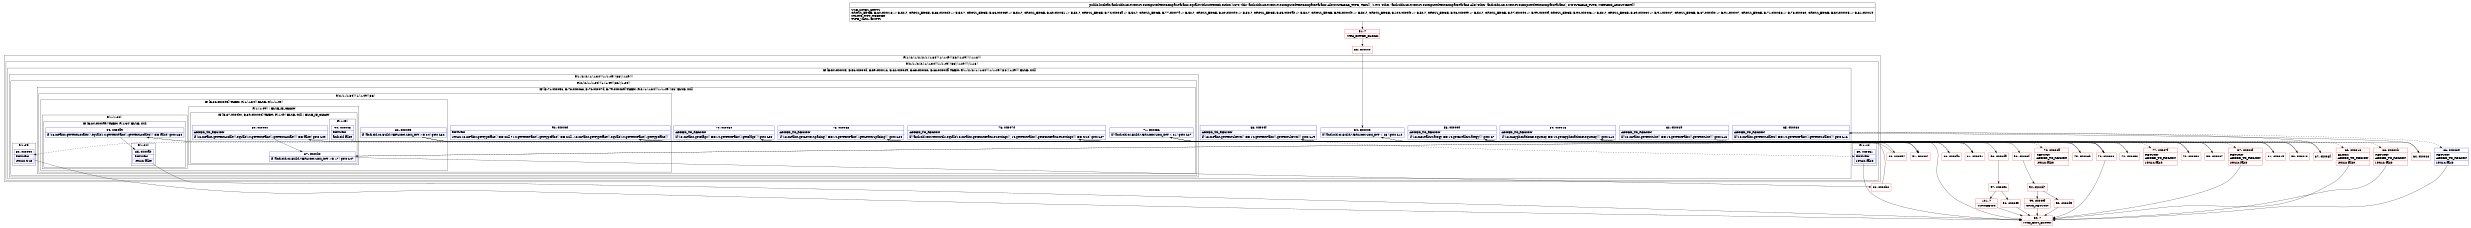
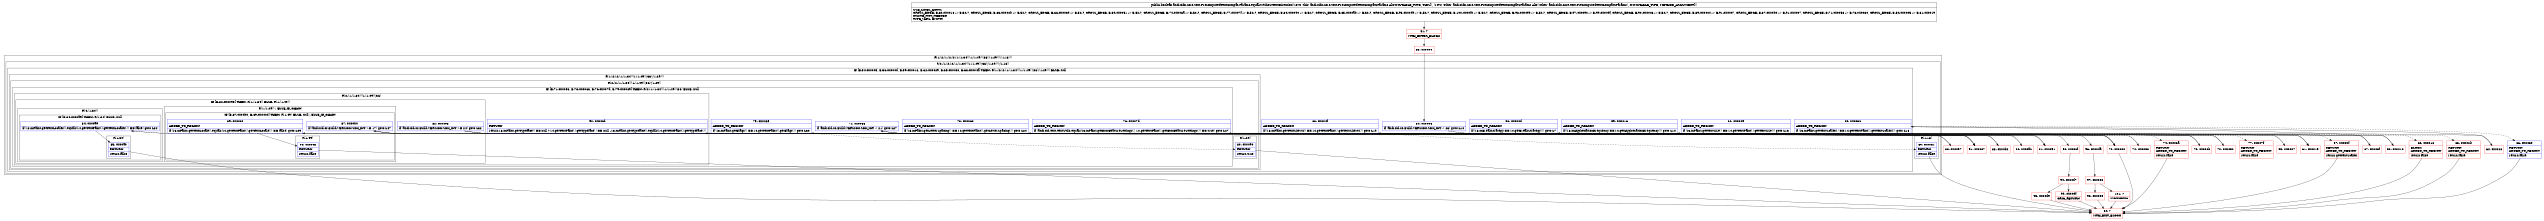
  digraph {
    fontname="DejaVu Serif"
    node [color=red fontname="DejaVu Serif" shape=record]
    edge [fontname="DejaVu Serif"]
    n1 [color=blue label="{85\:\ 0x00ab|RETURN\l|return false\l}"]
    n2 [color=blue label="{84\:\ 0x00a9|if (r3.mPaint.getTextLocales().equals(r4.getTextPaint().getTextLocales()) == false) goto L34\l}"]
-   n3 [color=blue label="{90\:\ 0x00c6|RETURN\l|android false\l}"]
+   n3 [color=blue label="{90\:\ 0x00c6|RETURN\l|return false\l}"]
    n4 [color=blue label="{87\:\ 0x00b0|if (android.os.Build.VERSION.SDK_INT \>= 17) goto L47\l}"]
    n5 [color=blue label="{89\:\ 0x00c4|ADDED_TO_REGION\l|if (r3.mPaint.getTextLocale().equals(r4.getTextPaint().getTextLocale()) == false) goto L49\l}"]
    n6 [color=blue label="{82\:\ 0x0095|if (android.os.Build.VERSION.SDK_INT \>= 24) goto L32\l}"]
    n7 [color=blue label="{92\:\ 0x00cd|RETURN\l|return r3.mPaint.getTypeface() == null ? r4.getTextPaint().getTypeface() == null : r3.mPaint.getTypeface().equals(r4.getTextPaint().getTypeface())\l}"]
    n8 [color=blue label="{71\:\ 0x0056|if (android.os.Build.VERSION.SDK_INT \< 21) goto L27\l}"]
    n9 [color=blue label="{73\:\ 0x0068|ADDED_TO_REGION\l|if (r3.mPaint.getLetterSpacing() == r4.getTextPaint().getLetterSpacing()) goto L24\l}"]
    n10 [color=blue label="{76\:\ 0x007d|ADDED_TO_REGION\l|if (android.text.TextUtils.equals(r3.mPaint.getFontFeatureSettings(), r4.getTextPaint().getFontFeatureSettings()) == true) goto L27\l}"]
    n11 [color=blue label="{79\:\ 0x008e|ADDED_TO_REGION\l|if (r3.mPaint.getFlags() == r4.getTextPaint().getFlags()) goto L30\l}"]
    n12 [color=blue label="{80\:\ 0x0090|RETURN\l|return true\l}"]
    n13 [color=blue label="{54\:\ 0x0005|if (android.os.Build.VERSION.SDK_INT \< 23) goto L10\l}"]
    n14 [color=blue label="{56\:\ 0x000d|ADDED_TO_REGION\l|if (r3.mBreakStrategy == r4.getBreakStrategy()) goto L7\l}"]
    n15 [color=blue label="{59\:\ 0x0016|ADDED_TO_REGION\l|if (r3.mHyphenationFrequency == r4.getHyphenationFrequency()) goto L10\l}"]
    n16 [color=blue label="{62\:\ 0x0029|ADDED_TO_REGION\l|if (r3.mPaint.getTextSize() == r4.getTextPaint().getTextSize()) goto L13\l}"]
    n17 [color=blue label="{65\:\ 0x003c|ADDED_TO_REGION\l|if (r3.mPaint.getTextScaleX() == r4.getTextPaint().getTextScaleX()) goto L16\l}"]
    n18 [color=blue label="{68\:\ 0x004f|ADDED_TO_REGION\l|if (r3.mPaint.getTextSkewX() == r4.getTextPaint().getTextSkewX()) goto L19\l}"]
    n19 [color=blue label="{69\:\ 0x0051|RETURN\l|return false\l}"]
    n20 [label="{52\:\ ?|MTH_EXIT_BLOCK\l}"]
    n21 [label="{91\:\ 0x00c7}"]
    n22 [label="{88\:\ 0x00b2}"]
    n23 [label="{81\:\ 0x0091}"]
    n24 [label="{83\:\ 0x0097}"]
    n25 [label="{86\:\ 0x00ac}"]
    n26 [label="{93\:\ 0x00cf}"]
    n27 [label="{96\:\ 0x00da}"]
    n28 [label="{72\:\ 0x0058}"]
    n29 [label="{78\:\ 0x0080}"]
    n30 [label="{74\:\ 0x006a|RETURN\lADDED_TO_REGION\l|return false\l}"]
    n31 [label="{75\:\ 0x006b}"]
    n32 [label="{77\:\ 0x007f|RETURN\lADDED_TO_REGION\l|return false\l}"]
    n33 [label="{55\:\ 0x0007}"]
    n34 [label="{61\:\ 0x0019}"]
-   n35 [label="{57\:\ 0x000f|RETURN\lADDED_TO_REGION\l|return false\l}"]
+   n35 [label="{57\:\ 0x000f|RETURN\lADDED_TO_REGION\l|return getTextScaleX\l}"]
    n36 [label="{58\:\ 0x0010}"]
    n37 [label="{60\:\ 0x0018|BLOCK\lADDED_TO_REGION\l|return false\l}"]
    n38 [label="{63\:\ 0x002b|RETURN\lADDED_TO_REGION\l|return false\l}"]
    n39 [label="{64\:\ 0x002c}"]
    n40 [color=blue label="{66\:\ 0x003e|RETURN\lADDED_TO_REGION\l|return false\l}"]
    n41 [label="{67\:\ 0x003f}"]
    n42 [label="{70\:\ 0x0052}"]
    n43 [label="{94\:\ 0x00d7}"]
    n44 [label="{97\:\ 0x00ec}"]
    n45 [label="{51\:\ ?|MTH_ENTER_BLOCK\l}"]
    n46 [label="{53\:\ 0x0000}"]
    n47 [label="{95\:\ 0x00d9}"]
    n48 [label="{99\:\ 0x00ef|ORIG_RETURN\l}"]
    n49 [label="{98\:\ 0x00ee}"]
    n50 [label="{101\:\ ?|SYNTHETIC\l}"]
    n51 [label="{public boolean androidx.core.text.PrecomputedTextCompat.Params.equalsWithoutTextDirection((r3v0 'this' androidx.core.text.PrecomputedTextCompat$Params A[IMMUTABLE_TYPE, THIS]), (r4v0 'other' androidx.core.text.PrecomputedTextCompat$Params A[D('other' androidx.core.text.PrecomputedTextCompat$Params), IMMUTABLE_TYPE, METHOD_ARGUMENT]))  | USE_LINES_HINTS\lCROSS_EDGE: B:60:0x0018 \-\> B:52:?, CROSS_EDGE: B:63:0x002b \-\> B:52:?, CROSS_EDGE: B:66:0x003e \-\> B:52:?, CROSS_EDGE: B:69:0x0051 \-\> B:52:?, CROSS_EDGE: B:74:0x006a \-\> B:52:?, CROSS_EDGE: B:77:0x007f \-\> B:52:?, CROSS_EDGE: B:80:0x0090 \-\> B:52:?, CROSS_EDGE: B:85:0x00ab \-\> B:52:?, CROSS_EDGE: B:95:0x00d9 \-\> B:52:?, CROSS_EDGE: B:100:0x00f0 \-\> B:52:?, CROSS_EDGE: B:98:0x00ee \-\> B:52:?, CROSS_EDGE: B:97:0x00ec \-\> B:99:0x00ef, CROSS_EDGE: B:90:0x00c6 \-\> B:52:?, CROSS_EDGE: B:89:0x00c4 \-\> B:91:0x00c7, CROSS_EDGE: B:87:0x00b0 \-\> B:91:0x00c7, CROSS_EDGE: B:71:0x0056 \-\> B:78:0x0080, CROSS_EDGE: B:54:0x0005 \-\> B:61:0x0019\lINLINE_NOT_NEEDED\lTYPE_VARS: EMPTY\l}" color=""]
    subgraph cluster_1 {
      label="R(1:(2:(1:(2:(2:(1:(1:34))(1:(1:49))|36)|(1:29)))|(1:18)))"
      subgraph cluster_2 {
        label="R(2:(1:(2:(2:(1:(1:34))(1:(1:49))|36)|(1:29)))|(1:18))"
        subgraph cluster_3 {
          label="IF [B:54:0x0005, B:56:0x000d, B:59:0x0016, B:62:0x0029, B:65:0x003c, B:68:0x004f] THEN: R(1:(2:(2:(1:(1:34))(1:(1:49))|36)|(1:29))) ELSE: null"
          n13
          n14
          n15
          n16
          n17
          n18
          subgraph cluster_4 {
            label="R(1:(2:(2:(1:(1:34))(1:(1:49))|36)|(1:29)))"
            subgraph cluster_5 {
              label="R(2:(2:(1:(1:34))(1:(1:49))|36)|(1:29))"
              subgraph cluster_6 {
                label="IF [B:71:0x0056, B:73:0x0068, B:76:0x007d, B:79:0x008e] THEN: R(2:(1:(1:34))(1:(1:49))|36) ELSE: null"
                n8
                n9
                n10
                n11
                subgraph cluster_7 {
                  label="R(2:(1:(1:34))(1:(1:49))|36)"
                  n7
                  subgraph cluster_8 {
                    label="IF [B:82:0x0095] THEN: R(1:(1:34)) ELSE: R(1:(1:49))"
                    n6
                    subgraph cluster_9 {
-                     label="R(1:(1:34))"
+                     label="R(4:(1:34))"
                      subgraph cluster_10 {
                        label="IF [B:84:0x00a9] THEN: R(1:34) ELSE: null"
                        n2
                        subgraph cluster_11 {
                          label="R(1:34)"
                          n1
                        }
                      }
                    }
                    subgraph cluster_12 {
                      label="R(1:(1:49)) | ELSE_IF_CHAIN\l"
                      subgraph cluster_13 {
                        label="IF [B:87:0x00b0, B:89:0x00c4] THEN: R(1:49) ELSE: null | ELSE_IF_CHAIN\l"
                        n4
                        n5
                        subgraph cluster_14 {
                          label="R(1:49)"
                          n3
                        }
                      }
                    }
                  }
                }
              }
              subgraph cluster_15 {
                label="R(1:29)"
                n12
              }
            }
          }
        }
        subgraph cluster_16 {
          label="R(1:18)"
          n19
        }
      }
    }
    n1 -> n20
    n2 -> n1
    n2 -> n21 [style=dashed]
    n3 -> n20
-   n4 -> n21 [style=dashed]
+   n4 -> n21 [style=solid]
    n4 -> n22
-   n5 -> n4
+   n5 -> n3
    n5 -> n21 [style=dashed]
    n6 -> n23
    n6 -> n24
    n6 -> n25 [style=dashed]
    n7 -> n26
    n7 -> n27
    n8 -> n28 [style=dashed]
    n8 -> n29
    n9 -> n30 [style=dashed]
    n9 -> n31
    n10 -> n29
    n10 -> n32 [style=dashed]
    n11 -> n12 [style=dashed]
    n11 -> n23
    n12 -> n20
    n13 -> n33 [style=dashed]
-   n34 -> n13
+   n13 -> n34
    n14 -> n35 [style=dashed]
    n14 -> n36
    n15 -> n34
    n15 -> n37 [style=dashed]
    n16 -> n38 [style=dashed]
    n16 -> n39
    n17 -> n40 [style=dashed]
    n17 -> n41
    n18 -> n19 [style=dashed]
    n18 -> n42
    n19 -> n20
    n21 -> n7
    n22 -> n5
    n24 -> n2
    n25 -> n4
    n26 -> n43
    n27 -> n44
    n28 -> n9
    n29 -> n11
    n29 -> n20
+   n30 -> n20
    n31 -> n10
    n33 -> n14
    n35 -> n20
    n36 -> n15
    n37 -> n20
    n38 -> n20
    n39 -> n17
    n40 -> n20
    n41 -> n18
    n42 -> n8
    n43 -> n47
    n43 -> n48
    n44 -> n49
    n44 -> n50
    n45 -> n46
    n46 -> n13
    n47 -> n20
    n48 -> n20
    n49 -> n20
    n50 -> n20
    n51 -> n45
  }
